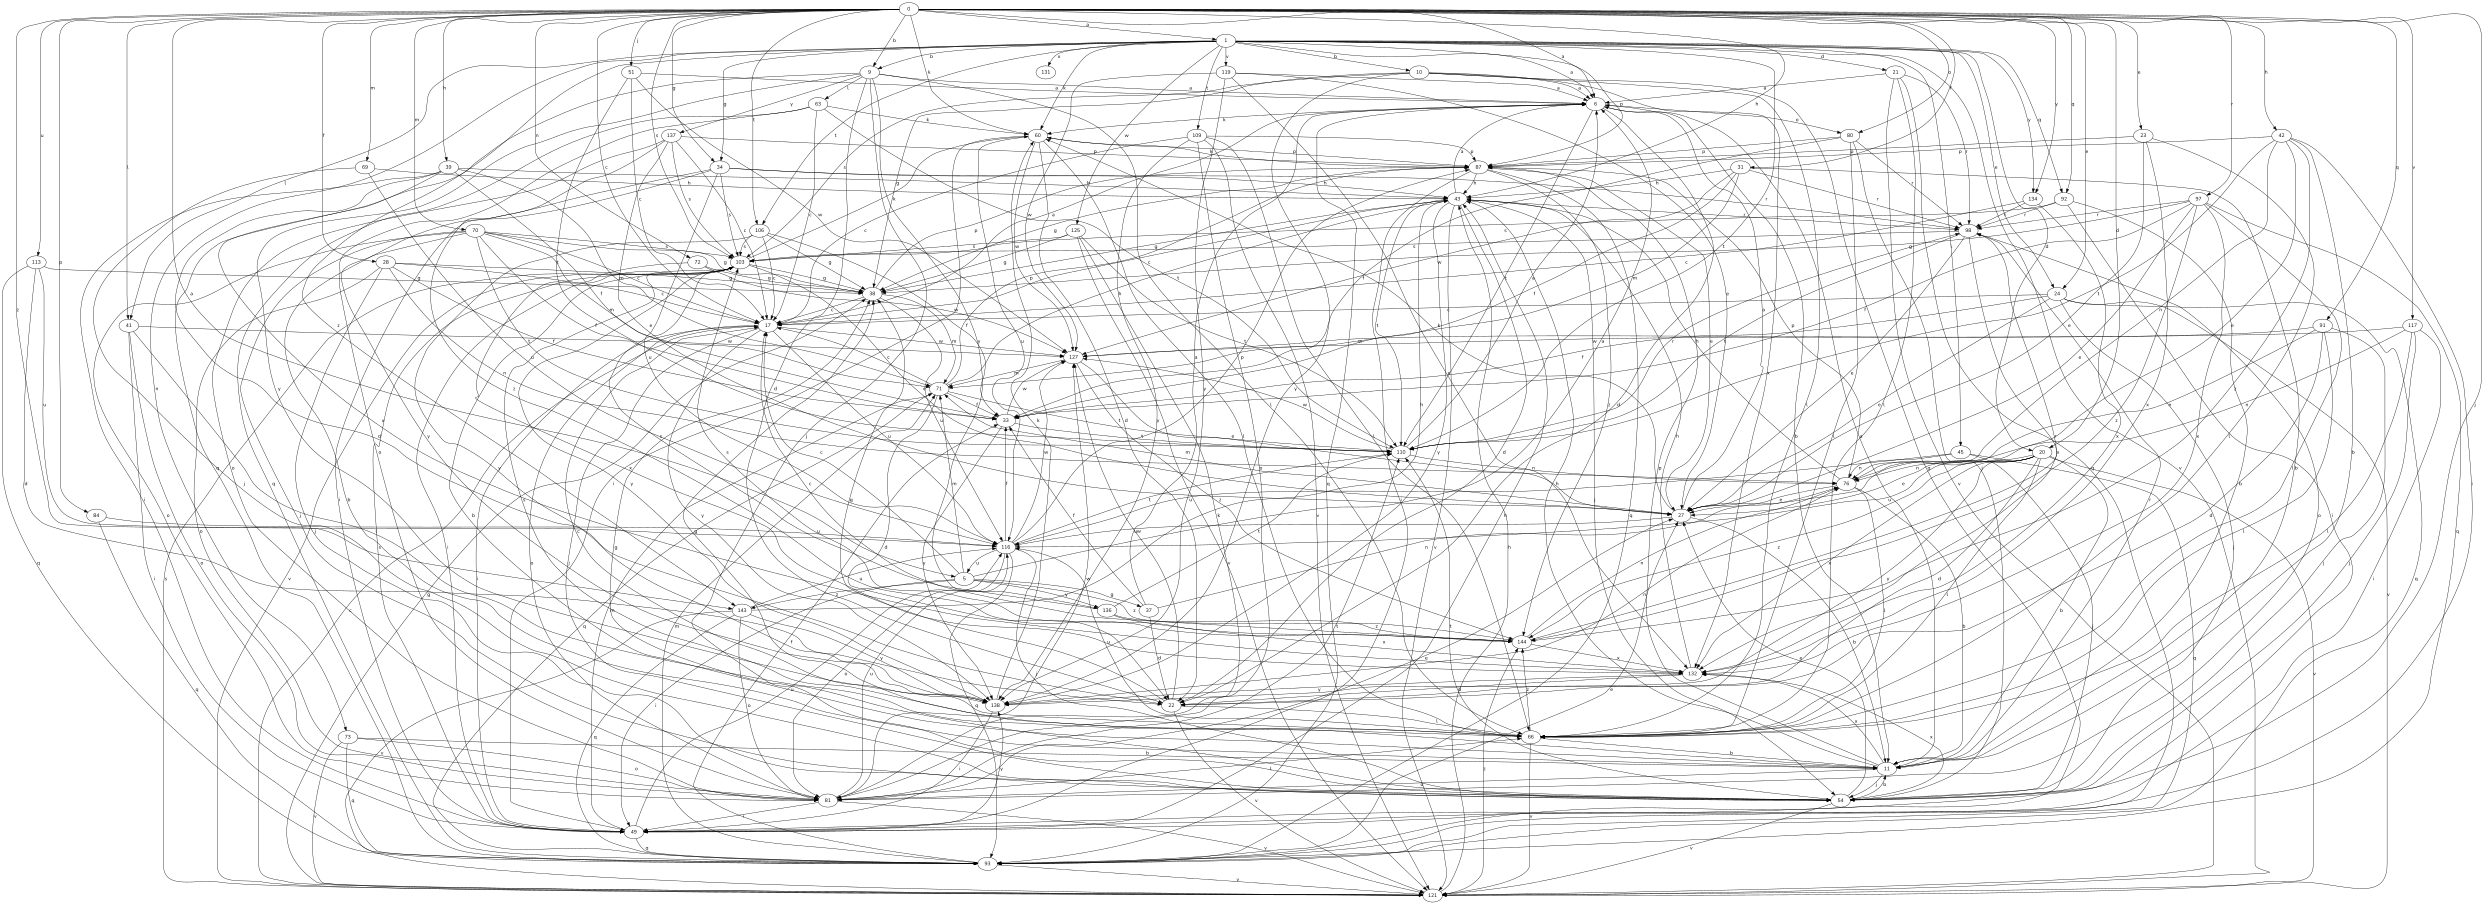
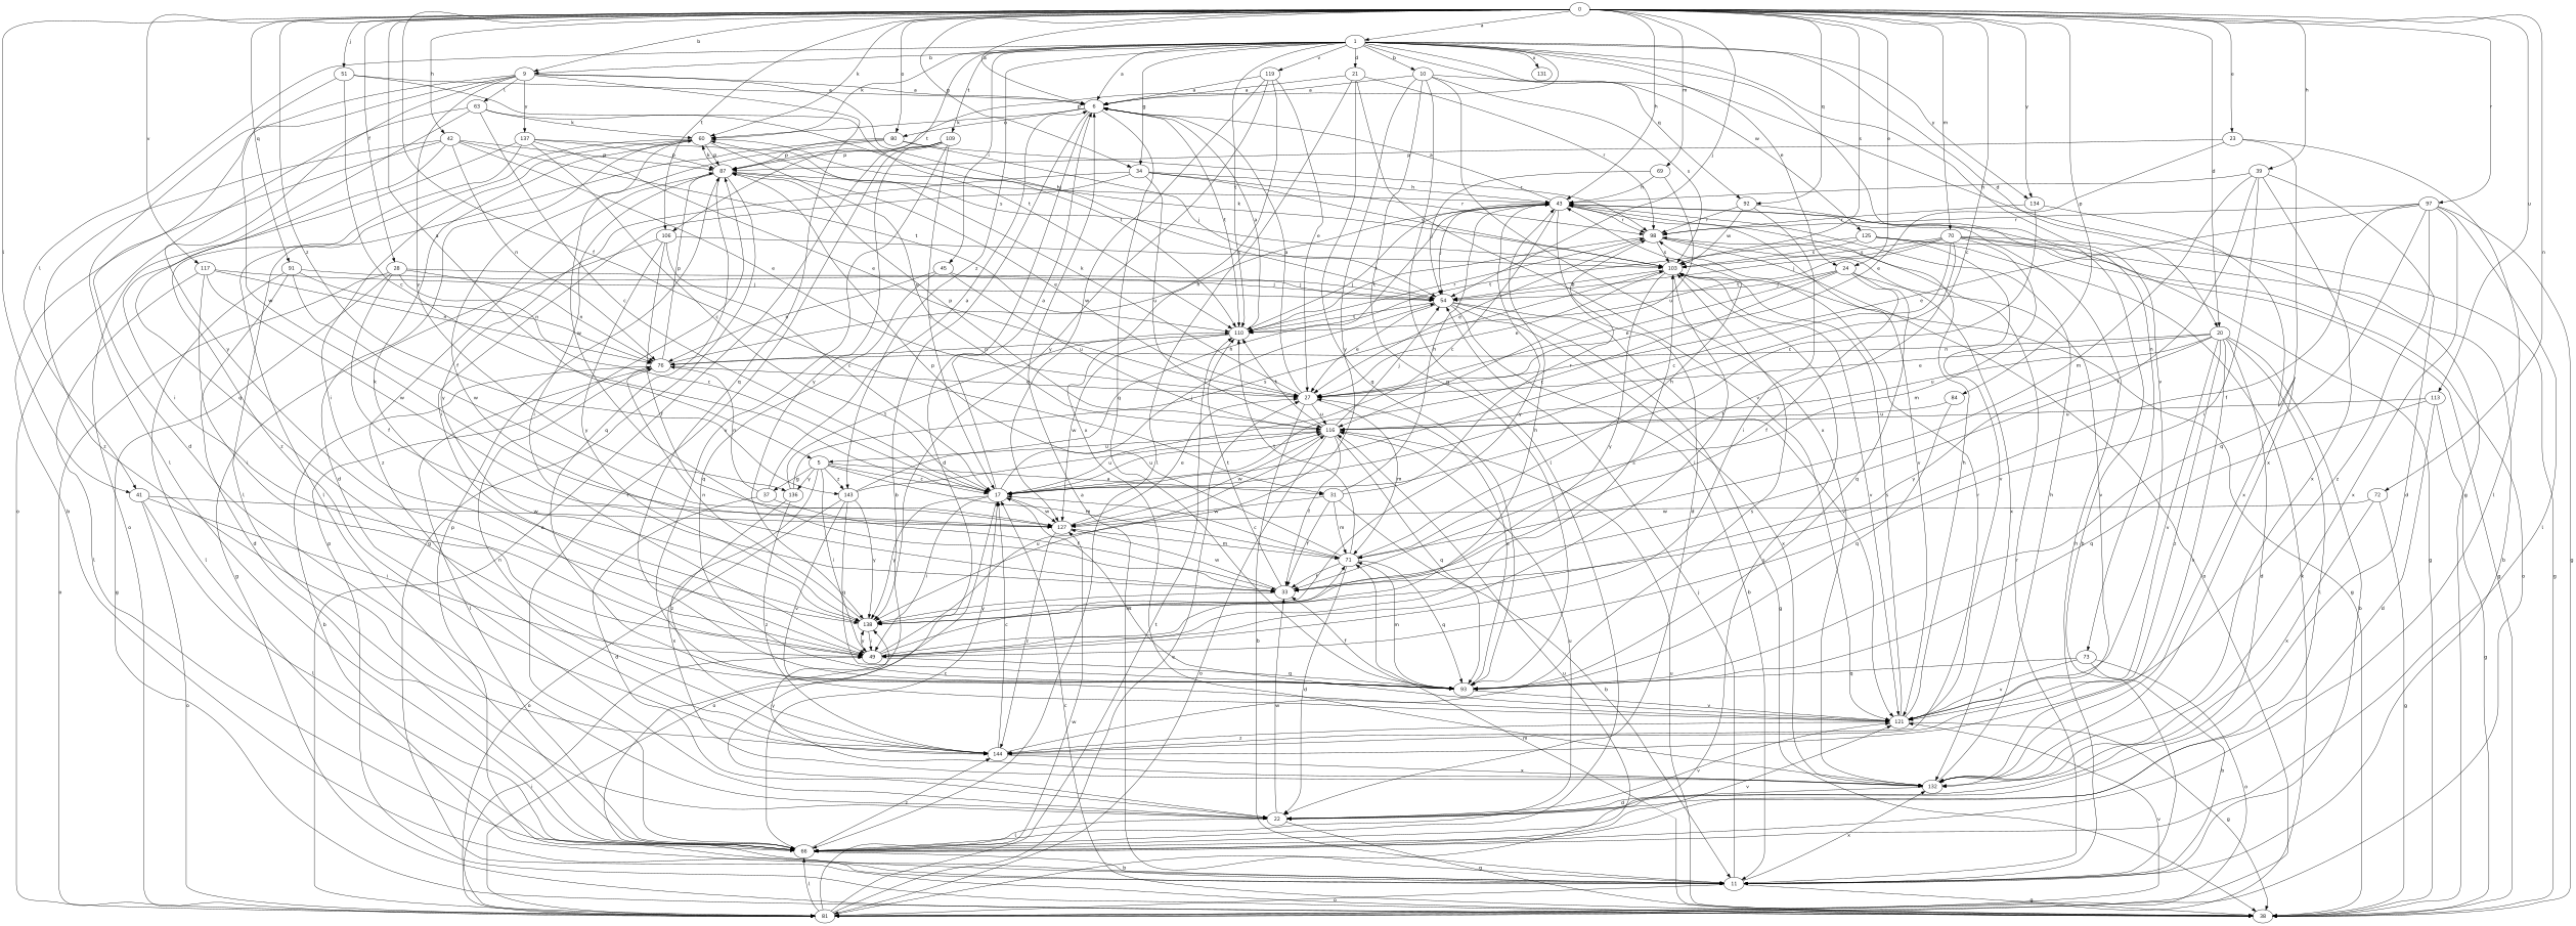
  strict digraph {
    fontname=Nunito
    node [fontname=Nunito]
    edge [fontname=Nunito]
    0
    1
    5
    6
    9
    17
    20
    23
    24
    28
    31
    34
    39
    42
    43
    51
    54
    60
    n19 [label=41]
    69
    70
    72
    80
    84
    91
    92
    97
    103
    106
    113
    117
    134
    143
    10
    21
    45
    73
    87
    109
    110
    119
    121
    125
    131
    37
    49
    71
    136
    144
    11
    22
    93
    63
    66
    137
    138
    116
    81
    127
    132
    27
    76
    33
    38
    98
    0 -> 1 [label=a]
    0 -> 5 [label=a]
    0 -> 6 [label=a]
    0 -> 9 [label=b]
    0 -> 17 [label=c]
    0 -> 20 [label=d]
    0 -> 23 [label=e]
    0 -> 24 [label=e]
    0 -> 28 [label=f]
    0 -> 31 [label=f]
    0 -> 34 [label=g]
    0 -> 39 [label=h]
    0 -> 42 [label=h]
    0 -> 43 [label=h]
    0 -> 51 [label=j]
    0 -> 54 [label=j]
    0 -> 60 [label=k]
    0 -> n19 [label=l]
    0 -> 69 [label=m]
    0 -> 70 [label=m]
    0 -> 72 [label=n]
    0 -> 80 [label=o]
    0 -> 84 [label=p]
    0 -> 91 [label=q]
    0 -> 92 [label=q]
    0 -> 97 [label=r]
    0 -> 103 [label=s]
    0 -> 106 [label=t]
    0 -> 113 [label=u]
    0 -> 117 [label=v]
    0 -> 134 [label=y]
    0 -> 143 [label=z]
    1 -> 6 [label=a]
    1 -> 9 [label=b]
    1 -> 20 [label=d]
    1 -> 24 [label=e]
    1 -> 34 [label=g]
    1 -> 60 [label=k]
    1 -> n19 [label=l]
    1 -> 92 [label=q]
    1 -> 106 [label=t]
    1 -> 134 [label=y]
    1 -> 143 [label=z]
    1 -> 10 [label=b]
    1 -> 21 [label=d]
    1 -> 45 [label=i]
    1 -> 73 [label=n]
    1 -> 87 [label=p]
    1 -> 109 [label=t]
    1 -> 110 [label=t]
    1 -> 119 [label=v]
    1 -> 121 [label=v]
    1 -> 125 [label=w]
    1 -> 131 [label=x]
-   5 -> 6 [label=a]
+   5 -> 31 [label=a]
    5 -> 17 [label=c]
    5 -> 143 [label=z]
    5 -> 37 [label=g]
    5 -> 49 [label=i]
    5 -> 71 [label=m]
    5 -> 136 [label=y]
    5 -> 144 [label=z]
    6 -> 60 [label=k]
    6 -> 80 [label=o]
    6 -> 110 [label=t]
    6 -> 11 [label=b]
    6 -> 22 [label=d]
    6 -> 93 [label=q]
    9 -> 6 [label=a]
    9 -> 54 [label=j]
    9 -> 136 [label=y]
    9 -> 22 [label=d]
    9 -> 93 [label=q]
    9 -> 63 [label=l]
    9 -> 66 [label=l]
    9 -> 137 [label=y]
    9 -> 138 [label=y]
    17 -> 6 [label=a]
    17 -> 54 [label=j]
    17 -> 49 [label=i]
    17 -> 138 [label=y]
    17 -> 116 [label=u]
    17 -> 81 [label=o]
    17 -> 127 [label=w]
    20 -> 121 [label=v]
    20 -> 144 [label=z]
    20 -> 11 [label=b]
    20 -> 22 [label=d]
    20 -> 66 [label=l]
    20 -> 138 [label=y]
    20 -> 116 [label=u]
    20 -> 132 [label=x]
    20 -> 27 [label=e]
    20 -> 76 [label=n]
    23 -> 87 [label=p]
    23 -> 66 [label=l]
    23 -> 132 [label=x]
    23 -> 27 [label=e]
    24 -> 17 [label=c]
    24 -> 54 [label=j]
    24 -> 121 [label=v]
    24 -> 93 [label=q]
    24 -> 27 [label=e]
    24 -> 33 [label=f]
    28 -> 17 [label=c]
    28 -> 54 [label=j]
    28 -> 81 [label=o]
    28 -> 76 [label=n]
    28 -> 33 [label=f]
    28 -> 38 [label=g]
    31 -> 43 [label=h]
    31 -> 71 [label=m]
    31 -> 11 [label=b]
    31 -> 127 [label=w]
    31 -> 33 [label=f]
    31 -> 98 [label=r]
    34 -> 43 [label=h]
    34 -> 103 [label=s]
    34 -> 49 [label=i]
    34 -> 138 [label=y]
    34 -> 116 [label=u]
    34 -> 98 [label=r]
    39 -> 43 [label=h]
    39 -> 49 [label=i]
    39 -> 71 [label=m]
    39 -> 22 [label=d]
    39 -> 132 [label=x]
    39 -> 33 [label=f]
    42 -> 87 [label=p]
    42 -> 110 [label=t]
    42 -> 49 [label=i]
    42 -> 144 [label=z]
    42 -> 11 [label=b]
    42 -> 27 [label=e]
    42 -> 76 [label=n]
    43 -> 6 [label=a]
    43 -> 17 [label=c]
    43 -> 54 [label=j]
    43 -> 110 [label=t]
    43 -> 121 [label=v]
    43 -> 22 [label=d]
    43 -> 138 [label=y]
    43 -> 38 [label=g]
    43 -> 98 [label=r]
    51 -> 6 [label=a]
    51 -> 17 [label=c]
    51 -> 110 [label=t]
    51 -> 127 [label=w]
    54 -> 110 [label=t]
    54 -> 121 [label=v]
    54 -> 11 [label=b]
    54 -> 132 [label=x]
    54 -> 27 [label=e]
    54 -> 38 [label=g]
    60 -> 87 [label=p]
    60 -> 49 [label=i]
    60 -> 22 [label=d]
    60 -> 66 [label=l]
    60 -> 116 [label=u]
    60 -> 127 [label=w]
    n19 -> 49 [label=i]
    n19 -> 66 [label=l]
    n19 -> 81 [label=o]
    n19 -> 127 [label=w]
    69 -> 43 [label=h]
    69 -> 54 [label=j]
    69 -> 116 [label=u]
    70 -> 17 [label=c]
    70 -> 54 [label=j]
    70 -> 103 [label=s]
    70 -> 110 [label=t]
    70 -> 71 [label=m]
    70 -> 11 [label=b]
    70 -> 81 [label=o]
    70 -> 33 [label=f]
    70 -> 38 [label=g]
    72 -> 127 [label=w]
    72 -> 132 [label=x]
    72 -> 38 [label=g]
    80 -> 54 [label=j]
    80 -> 87 [label=p]
    80 -> 66 [label=l]
    80 -> 33 [label=f]
    80 -> 98 [label=r]
    84 -> 93 [label=q]
    84 -> 116 [label=u]
    91 -> 54 [label=j]
    91 -> 22 [label=d]
    91 -> 66 [label=l]
    91 -> 127 [label=w]
    91 -> 76 [label=n]
-   92 -> 103 [label=s]
+   92 -> 103 [label=w]
    92 -> 49 [label=i]
    92 -> 11 [label=b]
    92 -> 98 [label=r]
    97 -> 144 [label=z]
    97 -> 93 [label=q]
    97 -> 66 [label=l]
    97 -> 132 [label=x]
    97 -> 27 [label=e]
    97 -> 33 [label=f]
    97 -> 38 [label=g]
    97 -> 98 [label=r]
    103 -> 60 [label=k]
    103 -> 121 [label=v]
    103 -> 49 [label=i]
-   103 -> 11 [label=b]
+   103 -> 54 [label=b]
    103 -> 138 [label=y]
    103 -> 27 [label=e]
    103 -> 38 [label=g]
    106 -> 17 [label=c]
    106 -> 103 [label=s]
    106 -> 138 [label=y]
    106 -> 33 [label=f]
    106 -> 38 [label=g]
    113 -> 22 [label=d]
    113 -> 93 [label=q]
    113 -> 116 [label=u]
    113 -> 38 [label=g]
    117 -> 54 [label=j]
    117 -> 49 [label=i]
    117 -> 66 [label=l]
    117 -> 127 [label=w]
    117 -> 76 [label=n]
    134 -> 17 [label=c]
    134 -> 132 [label=x]
    134 -> 98 [label=r]
    143 -> 43 [label=h]
    143 -> 121 [label=v]
    143 -> 93 [label=q]
    143 -> 138 [label=y]
    143 -> 116 [label=u]
    143 -> 81 [label=o]
    10 -> 6 [label=a]
    10 -> 103 [label=s]
    10 -> 93 [label=q]
    10 -> 66 [label=l]
    10 -> 138 [label=y]
    10 -> 132 [label=x]
    10 -> 38 [label=g]
    21 -> 6 [label=a]
    21 -> 121 [label=v]
    21 -> 93 [label=q]
    21 -> 66 [label=l]
    21 -> 98 [label=r]
    45 -> 54 [label=j]
    45 -> 93 [label=q]
    45 -> 116 [label=u]
    45 -> 76 [label=n]
    73 -> 121 [label=v]
    73 -> 11 [label=b]
    73 -> 93 [label=q]
    73 -> 81 [label=o]
    87 -> 43 [label=h]
    87 -> 60 [label=k]
    87 -> 49 [label=i]
    87 -> 144 [label=z]
    87 -> 93 [label=q]
    87 -> 27 [label=e]
    87 -> 38 [label=g]
    109 -> 17 [label=c]
    109 -> 87 [label=p]
    109 -> 121 [label=v]
    109 -> 66 [label=l]
    109 -> 138 [label=y]
    109 -> 81 [label=o]
    110 -> 6 [label=a]
    110 -> 127 [label=w]
    110 -> 76 [label=n]
    110 -> 98 [label=r]
    119 -> 6 [label=a]
    119 -> 138 [label=y]
    119 -> 127 [label=w]
    119 -> 132 [label=x]
    119 -> 27 [label=e]
    121 -> 17 [label=c]
    121 -> 43 [label=h]
    121 -> 103 [label=s]
    121 -> 144 [label=z]
    121 -> 38 [label=g]
    125 -> 103 [label=s]
    125 -> 110 [label=t]
    125 -> 121 [label=v]
    125 -> 81 [label=k]
    125 -> 38 [label=g]
    37 -> 6 [label=a]
    37 -> 22 [label=d]
    37 -> 76 [label=n]
    37 -> 33 [label=f]
    49 -> 43 [label=h]
    49 -> 103 [label=s]
    49 -> 71 [label=m]
    49 -> 93 [label=q]
    49 -> 138 [label=y]
    49 -> 116 [label=u]
    71 -> 17 [label=c]
    71 -> 43 [label=h]
    71 -> 87 [label=p]
    71 -> 110 [label=t]
    71 -> 22 [label=d]
    71 -> 93 [label=q]
    71 -> 33 [label=f]
    136 -> 103 [label=s]
    136 -> 110 [label=t]
    136 -> 144 [label=z]
    136 -> 132 [label=x]
    144 -> 17 [label=c]
    144 -> 103 [label=s]
    144 -> 132 [label=x]
    144 -> 76 [label=n]
    144 -> 98 [label=r]
    11 -> 6 [label=a]
    11 -> 43 [label=h]
    11 -> 54 [label=j]
    11 -> 87 [label=p]
    11 -> 81 [label=o]
    11 -> 132 [label=x]
    11 -> 38 [label=g]
    11 -> 98 [label=r]
    22 -> 121 [label=v]
    22 -> 66 [label=l]
-   22 -> 127 [label=w]
+   22 -> 33 [label=w]
    22 -> 38 [label=g]
    93 -> 121 [label=v]
    93 -> 71 [label=m]
    93 -> 27 [label=e]
    93 -> 33 [label=f]
    63 -> 17 [label=c]
    63 -> 60 [label=k]
    63 -> 110 [label=t]
    63 -> 93 [label=q]
    63 -> 81 [label=o]
    66 -> 17 [label=c]
    66 -> 103 [label=s]
    66 -> 121 [label=v]
    66 -> 144 [label=z]
    66 -> 11 [label=b]
    66 -> 116 [label=u]
    137 -> 17 [label=c]
    137 -> 103 [label=s]
    137 -> 87 [label=p]
    137 -> 144 [label=z]
    137 -> 81 [label=o]
    137 -> 27 [label=e]
    138 -> 60 [label=k]
    138 -> 49 [label=i]
    138 -> 76 [label=n]
    116 -> 5 [label=u]
    116 -> 54 [label=j]
    116 -> 87 [label=p]
    116 -> 110 [label=t]
    116 -> 93 [label=q]
    116 -> 81 [label=o]
    116 -> 127 [label=w]
    116 -> 33 [label=f]
    81 -> 110 [label=t]
    81 -> 121 [label=v]
    81 -> 49 [label=i]
    81 -> 66 [label=l]
    81 -> 116 [label=u]
    81 -> 127 [label=w]
    81 -> 27 [label=e]
    127 -> 71 [label=m]
    127 -> 144 [label=z]
    127 -> 27 [label=e]
    132 -> 43 [label=h]
    132 -> 22 [label=d]
    132 -> 138 [label=y]
    27 -> 6 [label=a]
    27 -> 60 [label=k]
    27 -> 71 [label=m]
    27 -> 11 [label=b]
    27 -> 116 [label=u]
    76 -> 43 [label=h]
    76 -> 87 [label=p]
    76 -> 11 [label=b]
    76 -> 66 [label=l]
    76 -> 27 [label=e]
    33 -> 110 [label=t]
    33 -> 138 [label=y]
    33 -> 127 [label=w]
    38 -> 17 [label=c]
    38 -> 87 [label=p]
    38 -> 71 [label=m]
    38 -> 116 [label=u]
    98 -> 103 [label=s]
    98 -> 110 [label=t]
    98 -> 81 [label=o]
    98 -> 132 [label=x]
    98 -> 27 [label=e]
  }
